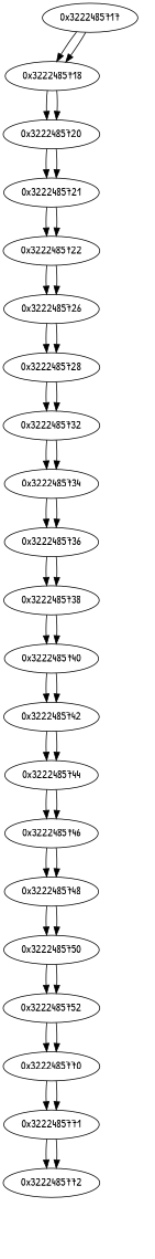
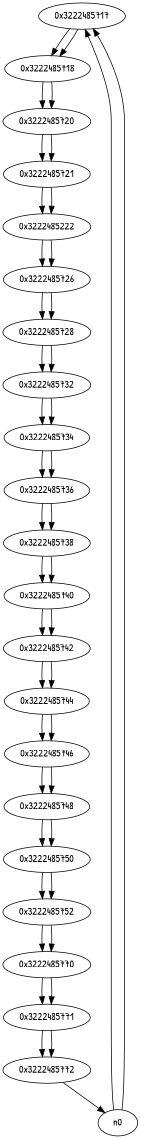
  digraph {
    fontname="Patrick Hand"
    node [fontname="Patrick Hand"]
    edge [fontname="Patrick Hand"]
    n1 [label="0x3222485717"]
    n2 [label="0x3222485718"]
    n3 [label="0x3222485720"]
    n4 [label="0x3222485721"]
-   n5 [label="0x3222485722"]
+   n5 [label="0x3222485222"]
    n6 [label="0x3222485726"]
    n7 [label="0x3222485728"]
    n8 [label="0x3222485732"]
    n9 [label="0x3222485734"]
    n10 [label="0x3222485736"]
    n11 [label="0x3222485738"]
    n12 [label="0x3222485740"]
    n13 [label="0x3222485742"]
    n14 [label="0x3222485744"]
    n15 [label="0x3222485746"]
    n16 [label="0x3222485748"]
+   n0
    n17 [label="0x3222485750"]
    n18 [label="0x3222485752"]
    n19 [label="0x3222485770"]
    n20 [label="0x3222485771"]
    n21 [label="0x3222485772"]
    n1 -> n2
    n1 -> n2
    n2 -> n3
    n2 -> n3
    n3 -> n4
    n3 -> n4
    n4 -> n5
    n4 -> n5
    n5 -> n6
    n5 -> n6
    n6 -> n7
    n6 -> n7
    n7 -> n8
    n7 -> n8
    n8 -> n9
    n8 -> n9
    n9 -> n10
    n9 -> n10
    n10 -> n11
    n10 -> n11
    n11 -> n12
    n11 -> n12
    n12 -> n13
    n12 -> n13
    n13 -> n14
    n13 -> n14
    n14 -> n15
    n14 -> n15
    n15 -> n16
    n15 -> n16
    n16 -> n17
    n16 -> n17
+   n0 -> n1
+   n0 -> n1
    n17 -> n18
    n17 -> n18
    n18 -> n19
    n18 -> n19
    n19 -> n20
    n19 -> n20
    n20 -> n21
    n20 -> n21
+   n21 -> n0
  }
